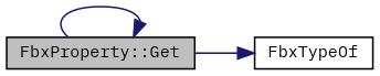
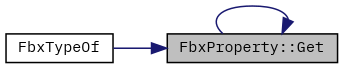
  digraph {
    rankdir=LR
    fontname="IBM Plex Mono"
    node [color=black fontname="IBM Plex Mono" fontsize=10 shape=record style=filled]
    edge [color=midnightblue fontname="IBM Plex Mono" fontsize=10 labelfontname=Helvetica labelfontsize=10 style=solid]
    n1 [fillcolor=grey75 fontcolor=black height=0.2 label="FbxProperty::Get" width=0.4]
    n2 [fillcolor=white height=0.2 label=FbxTypeOf width=0.4]
    n1 -> n1
-   n1 -> n2
+   n2 -> n1
  }
